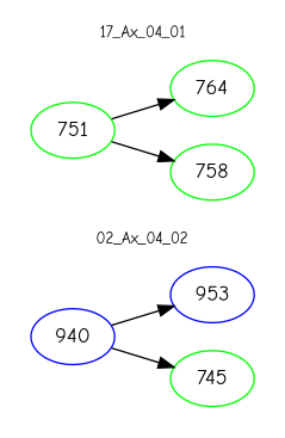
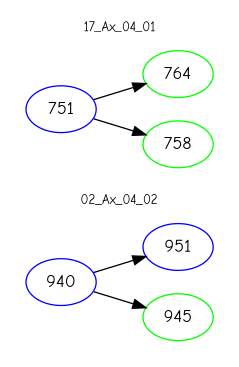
  digraph {
    fontname="Comic Neue"
    rankdir=LR
    node [color=blue fontname="Comic Neue"]
    edge [color=black fontname="Comic Neue"]
    n1 [label=940]
-   n2 [color=green label=745]
-   n3 [label=953]
-   n4 [color=green label=751]
+   n2 [color=green label=945]
+   n3 [label=951]
+   n4 [label=751]
    n5 [color=green label=758]
    n6 [color=green label=764]
    subgraph cluster_1 {
      color=white
      fontsize=10
      label="02_Ax_04_02"
      n1
      n2
      n3
    }
    subgraph cluster_2 {
      color=white
      fontsize=10
      label="17_Ax_04_01"
      n4
      n5
      n6
    }
    n1 -> n2
    n1 -> n3
    n4 -> n5
    n4 -> n6
  }
